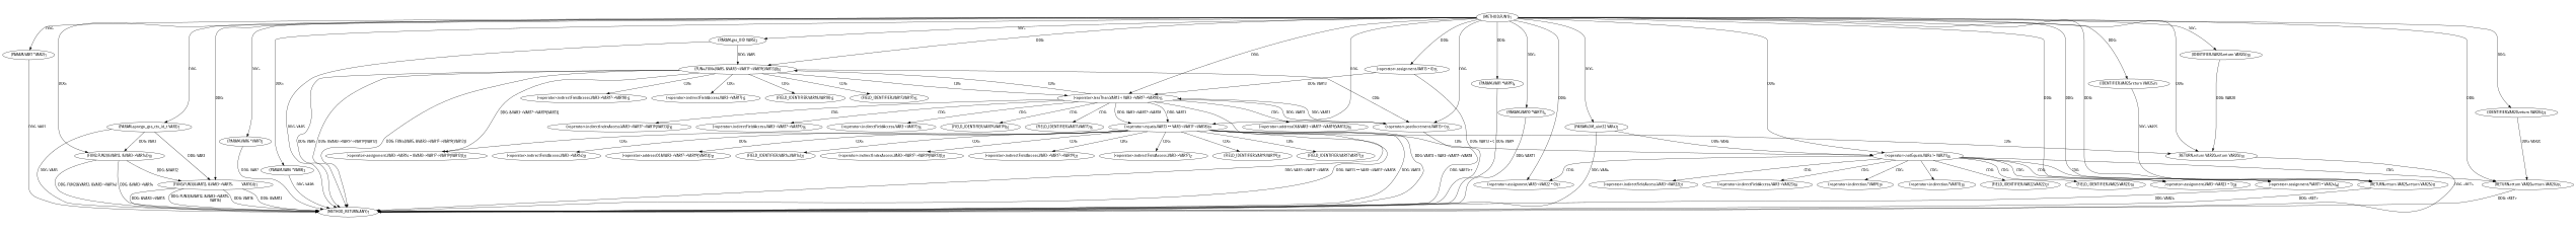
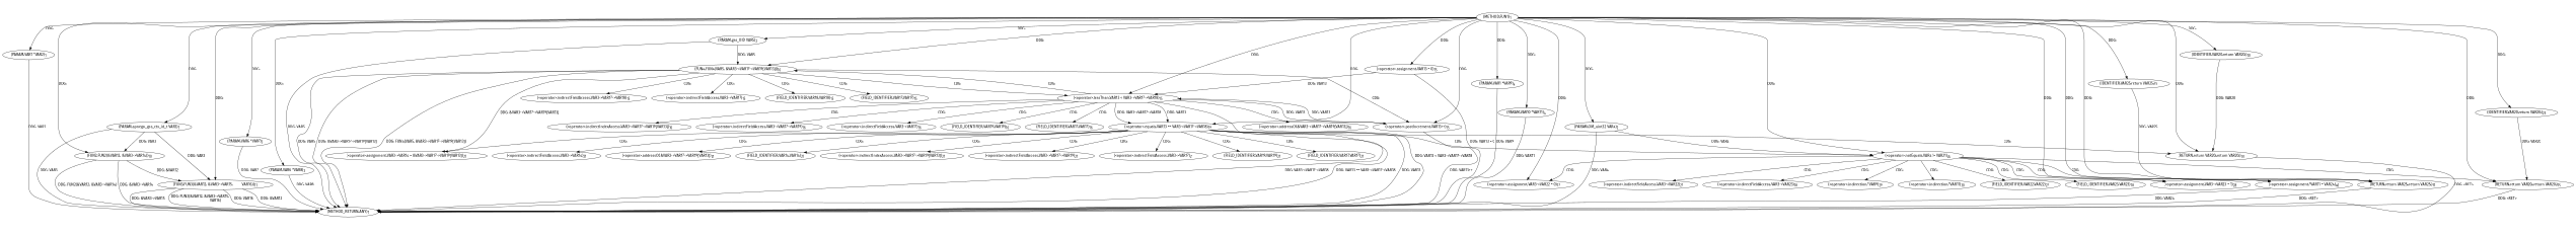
  digraph {
    fontname="Fira Sans"
    node [fontname="Fira Sans"]
    edge [fontname="Fira Sans"]
    n1 [label=<(METHOD,FUN1)<SUB>1</SUB>>]
    n2 [label=<(PARAM,VAR1 *VAR2)<SUB>1</SUB>>]
    n3 [label=<(PARAM,spnego_gss_ctx_id_t VAR3)<SUB>1</SUB>>]
    n4 [label=<(PARAM,OM_uint32 VAR4)<SUB>2</SUB>>]
    n5 [label=<(PARAM,gss_OID VAR5)<SUB>2</SUB>>]
    n6 [label=<(PARAM,VAR6 *VAR7)<SUB>3</SUB>>]
    n7 [label=<(PARAM,VAR6 *VAR8)<SUB>3</SUB>>]
    n8 [label=<(PARAM,VAR1 *VAR9)<SUB>4</SUB>>]
    n9 [label=<(PARAM,VAR10 *VAR11)<SUB>4</SUB>>]
    n10 [label=<(FUN2,FUN2(&amp;VAR12, &amp;VAR3-&gt;VAR14))<SUB>10</SUB>>]
    n11 [label=<(FUN3,FUN3(&amp;VAR12, &amp;VAR3-&gt;VAR15,  			       VAR16))<SUB>11</SUB>>]
    n12 [label=<(&lt;operator&gt;.assignment,VAR3-&gt;VAR22 = 0)<SUB>27</SUB>>]
    n13 [label=<(&lt;operator&gt;.assignment,VAR3-&gt;VAR23 = 1)<SUB>28</SUB>>]
    n14 [label=<(&lt;operator&gt;.assignment,*VAR11 = VAR24)<SUB>40</SUB>>]
    n15 [label=<(RETURN,return VAR25;,return VAR25;)<SUB>31</SUB>>]
    n16 [label=<(&lt;operator&gt;.lessThan,VAR13 &lt; VAR3-&gt;VAR17-&gt;VAR18)<SUB>15</SUB>>]
    n17 [label=<(&lt;operator&gt;.postIncrement,VAR13++)<SUB>15</SUB>>]
    n18 [label=<(&lt;operator&gt;.equals,VAR13 == VAR3-&gt;VAR17-&gt;VAR18)<SUB>19</SUB>>]
    n19 [label=<(&lt;operator&gt;.notEquals,VAR4 != VAR21)<SUB>24</SUB>>]
    n20 [label=<(IDENTIFIER,VAR25,return VAR25;)<SUB>31</SUB>>]
    n21 [label=<(&lt;operator&gt;.assignment,VAR13 = 0)<SUB>15</SUB>>]
    n22 [label=<(RETURN,return VAR20;,return VAR20;)<SUB>20</SUB>>]
    n23 [label=<(RETURN,return VAR20;,return VAR20;)<SUB>25</SUB>>]
    n24 [label=<(FUN4,FUN4(VAR5, &amp;VAR3-&gt;VAR17-&gt;VAR19[VAR13]))<SUB>16</SUB>>]
    n25 [label=<(IDENTIFIER,VAR20,return VAR20;)<SUB>20</SUB>>]
    n26 [label=<(IDENTIFIER,VAR20,return VAR20;)<SUB>25</SUB>>]
    n27 [label=<(METHOD_RETURN,ANY)<SUB>1</SUB>>]
    n28 [label=<(&lt;operator&gt;.addressOf,&amp;VAR3-&gt;VAR17-&gt;VAR19[VAR13])<SUB>16</SUB>>]
    n29 [label=<(&lt;operator&gt;.indirectIndexAccess,VAR3-&gt;VAR17-&gt;VAR19[VAR13])<SUB>16</SUB>>]
    n30 [label=<(&lt;operator&gt;.indirectFieldAccess,VAR3-&gt;VAR17-&gt;VAR19)<SUB>16</SUB>>]
    n31 [label=<(&lt;operator&gt;.indirectFieldAccess,VAR3-&gt;VAR17)<SUB>16</SUB>>]
    n32 [label=<(FIELD_IDENTIFIER,VAR19,VAR19)<SUB>16</SUB>>]
    n33 [label=<(FIELD_IDENTIFIER,VAR17,VAR17)<SUB>16</SUB>>]
    n34 [label=<(&lt;operator&gt;.assignment,VAR3-&gt;VAR14 = &amp;VAR3-&gt;VAR17-&gt;VAR19[VAR13])<SUB>21</SUB>>]
    n35 [label=<(&lt;operator&gt;.indirectFieldAccess,VAR3-&gt;VAR14)<SUB>21</SUB>>]
    n36 [label=<(&lt;operator&gt;.addressOf,&amp;VAR3-&gt;VAR17-&gt;VAR19[VAR13])<SUB>21</SUB>>]
    n37 [label=<(FIELD_IDENTIFIER,VAR14,VAR14)<SUB>21</SUB>>]
    n38 [label=<(&lt;operator&gt;.indirectIndexAccess,VAR3-&gt;VAR17-&gt;VAR19[VAR13])<SUB>21</SUB>>]
    n39 [label=<(&lt;operator&gt;.indirectFieldAccess,VAR3-&gt;VAR17-&gt;VAR19)<SUB>21</SUB>>]
    n40 [label=<(&lt;operator&gt;.indirectFieldAccess,VAR3-&gt;VAR17)<SUB>21</SUB>>]
    n41 [label=<(FIELD_IDENTIFIER,VAR19,VAR19)<SUB>21</SUB>>]
    n42 [label=<(FIELD_IDENTIFIER,VAR17,VAR17)<SUB>21</SUB>>]
    n43 [label=<(&lt;operator&gt;.indirectFieldAccess,VAR3-&gt;VAR22)<SUB>27</SUB>>]
    n44 [label=<(&lt;operator&gt;.indirectFieldAccess,VAR3-&gt;VAR23)<SUB>28</SUB>>]
    n45 [label=<(&lt;operator&gt;.indirection,*VAR9)<SUB>29</SUB>>]
    n46 [label=<(&lt;operator&gt;.indirection,*VAR11)<SUB>30</SUB>>]
    n47 [label=<(FIELD_IDENTIFIER,VAR22,VAR22)<SUB>27</SUB>>]
    n48 [label=<(FIELD_IDENTIFIER,VAR23,VAR23)<SUB>28</SUB>>]
    n49 [label=<(&lt;operator&gt;.indirectFieldAccess,VAR3-&gt;VAR17-&gt;VAR18)<SUB>15</SUB>>]
    n50 [label=<(&lt;operator&gt;.indirectFieldAccess,VAR3-&gt;VAR17)<SUB>15</SUB>>]
    n51 [label=<(FIELD_IDENTIFIER,VAR18,VAR18)<SUB>15</SUB>>]
    n52 [label=<(FIELD_IDENTIFIER,VAR17,VAR17)<SUB>15</SUB>>]
    n1 -> n2 [label="DDG: "]
    n1 -> n3 [label="DDG: "]
    n1 -> n4 [label="DDG: "]
    n1 -> n5 [label="DDG: "]
    n1 -> n6 [label="DDG: "]
    n1 -> n7 [label="DDG: "]
    n1 -> n8 [label="DDG: "]
    n1 -> n9 [label="DDG: "]
    n1 -> n10 [label="DDG: "]
    n1 -> n11 [label="DDG: "]
    n1 -> n12 [label="DDG: "]
    n1 -> n13 [label="DDG: "]
    n1 -> n14 [label="DDG: "]
    n1 -> n15 [label="DDG: "]
    n1 -> n16 [label="DDG: "]
    n1 -> n17 [label="DDG: "]
    n1 -> n18 [label="DDG: "]
    n1 -> n19 [label="DDG: "]
    n1 -> n20 [label="DDG: "]
    n1 -> n21 [label="DDG: "]
    n1 -> n22 [label="DDG: "]
    n1 -> n23 [label="DDG: "]
    n1 -> n24 [label="DDG: "]
    n1 -> n25 [label="DDG: "]
    n1 -> n26 [label="DDG: "]
    n2 -> n27 [label="DDG: VAR2"]
    n3 -> n10 [label="DDG: VAR3"]
    n3 -> n11 [label="DDG: VAR3"]
    n3 -> n27 [label="DDG: VAR3"]
    n4 -> n19 [label="DDG: VAR4"]
    n4 -> n27 [label="DDG: VAR4"]
    n5 -> n24 [label="DDG: VAR5"]
    n5 -> n27 [label="DDG: VAR5"]
    n6 -> n27 [label="DDG: VAR7"]
    n7 -> n27 [label="DDG: VAR8"]
    n8 -> n27 [label="DDG: VAR9"]
    n9 -> n27 [label="DDG: VAR11"]
    n10 -> n11 [label="DDG: &amp;VAR12"]
    n10 -> n27 [label="DDG: &amp;VAR3-&gt;VAR14"]
    n10 -> n27 [label="DDG: FUN2(&amp;VAR12, &amp;VAR3-&gt;VAR14)"]
    n11 -> n27 [label="DDG: &amp;VAR12"]
    n11 -> n27 [label="DDG: &amp;VAR3-&gt;VAR15"]
    n11 -> n27 [label="DDG: FUN3(&amp;VAR12, &amp;VAR3-&gt;VAR15,\n 			       VAR16)"]
    n11 -> n27 [label="DDG: VAR16"]
    n14 -> n27 [label="DDG: VAR24"]
    n15 -> n27 [label="DDG: &lt;RET&gt;"]
    n16 -> n17 [label="DDG: VAR13"]
    n16 -> n18 [label="DDG: VAR13"]
    n16 -> n18 [label="DDG: VAR3-&gt;VAR17-&gt;VAR18"]
    n16 -> n24 [label="CDG: "]
    n16 -> n27 [label="DDG: VAR13 &lt; VAR3-&gt;VAR17-&gt;VAR18"]
    n16 -> n28 [label="CDG: "]
    n16 -> n29 [label="CDG: "]
    n16 -> n30 [label="CDG: "]
    n16 -> n31 [label="CDG: "]
    n16 -> n32 [label="CDG: "]
    n16 -> n33 [label="CDG: "]
    n17 -> n16 [label="DDG: VAR13"]
    n17 -> n27 [label="DDG: VAR13++"]
    n18 -> n19 [label="CDG: "]
    n18 -> n22 [label="CDG: "]
    n18 -> n27 [label="DDG: VAR13"]
    n18 -> n27 [label="DDG: VAR3-&gt;VAR17-&gt;VAR18"]
    n18 -> n27 [label="DDG: VAR13 == VAR3-&gt;VAR17-&gt;VAR18"]
    n18 -> n34 [label="CDG: "]
-   n18 -> n35 [label="DDG: "]
+   n18 -> n35 [label="CDG: "]
    n18 -> n36 [label="CDG: "]
    n18 -> n37 [label="CDG: "]
    n18 -> n38 [label="CDG: "]
    n18 -> n39 [label="CDG: "]
    n18 -> n40 [label="CDG: "]
    n18 -> n41 [label="CDG: "]
    n18 -> n42 [label="CDG: "]
    n19 -> n12 [label="CDG: "]
    n19 -> n13 [label="CDG: "]
    n19 -> n14 [label="CDG: "]
    n19 -> n15 [label="CDG: "]
    n19 -> n23 [label="CDG: "]
    n19 -> n43 [label="CDG: "]
    n19 -> n44 [label="CDG: "]
    n19 -> n45 [label="CDG: "]
    n19 -> n46 [label="CDG: "]
    n19 -> n47 [label="CDG: "]
    n19 -> n48 [label="CDG: "]
    n20 -> n15 [label="DDG: VAR25"]
    n21 -> n16 [label="DDG: VAR13"]
    n21 -> n27 [label="DDG: VAR13 = 0"]
    n22 -> n27 [label="DDG: &lt;RET&gt;"]
    n23 -> n27 [label="DDG: &lt;RET&gt;"]
    n24 -> n16 [label="CDG: "]
    n24 -> n17 [label="CDG: "]
    n24 -> n27 [label="DDG: VAR5"]
    n24 -> n27 [label="DDG: &amp;VAR3-&gt;VAR17-&gt;VAR19[VAR13]"]
    n24 -> n27 [label="DDG: FUN4(VAR5, &amp;VAR3-&gt;VAR17-&gt;VAR19[VAR13])"]
    n24 -> n34 [label="DDG: &amp;VAR3-&gt;VAR17-&gt;VAR19[VAR13]"]
    n24 -> n49 [label="CDG: "]
    n24 -> n50 [label="CDG: "]
    n24 -> n51 [label="CDG: "]
    n24 -> n52 [label="CDG: "]
    n25 -> n22 [label="DDG: VAR20"]
    n26 -> n23 [label="DDG: VAR20"]
  }
